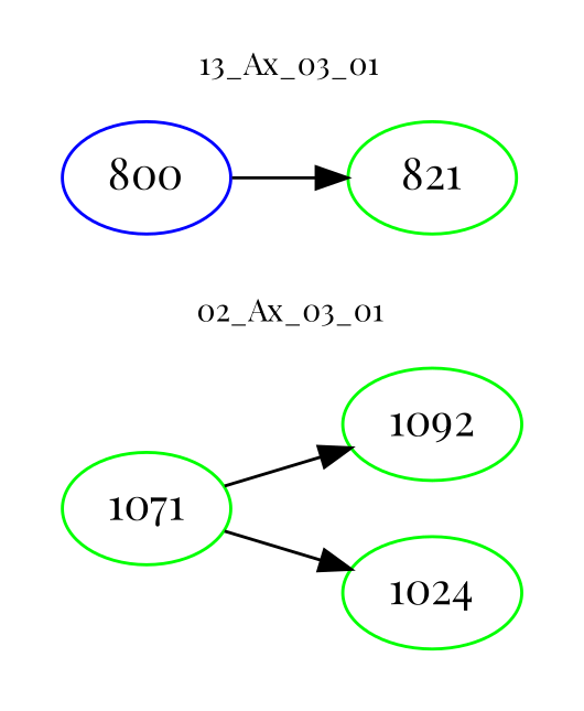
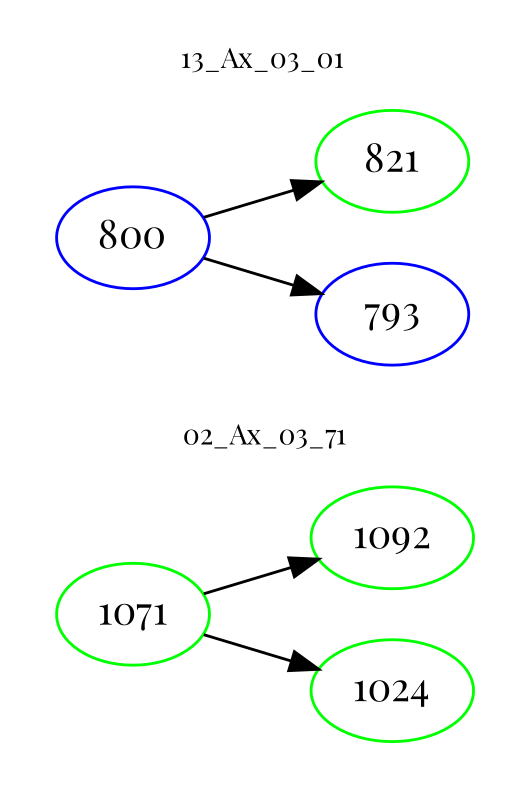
  digraph {
    fontname="Playfair Display"
    rankdir=LR
    node [color=green fontname="Playfair Display"]
    edge [color=black fontname="Playfair Display"]
    n1 [label=1071]
    n2 [label=1024]
    n3 [label=1092]
    n4 [color=blue label=800]
+   n5 [color=blue label=793]
    n6 [label=821]
    subgraph cluster_1 {
      color=white
      fontsize=10
-     label="02_Ax_03_01"
+     label="02_Ax_03_71"
      n1
      n2
      n3
    }
    subgraph cluster_2 {
      color=white
      fontsize=10
      label="13_Ax_03_01"
      n4
+     n5
      n6
    }
    n1 -> n2
    n1 -> n3
+   n4 -> n5
    n4 -> n6
  }
